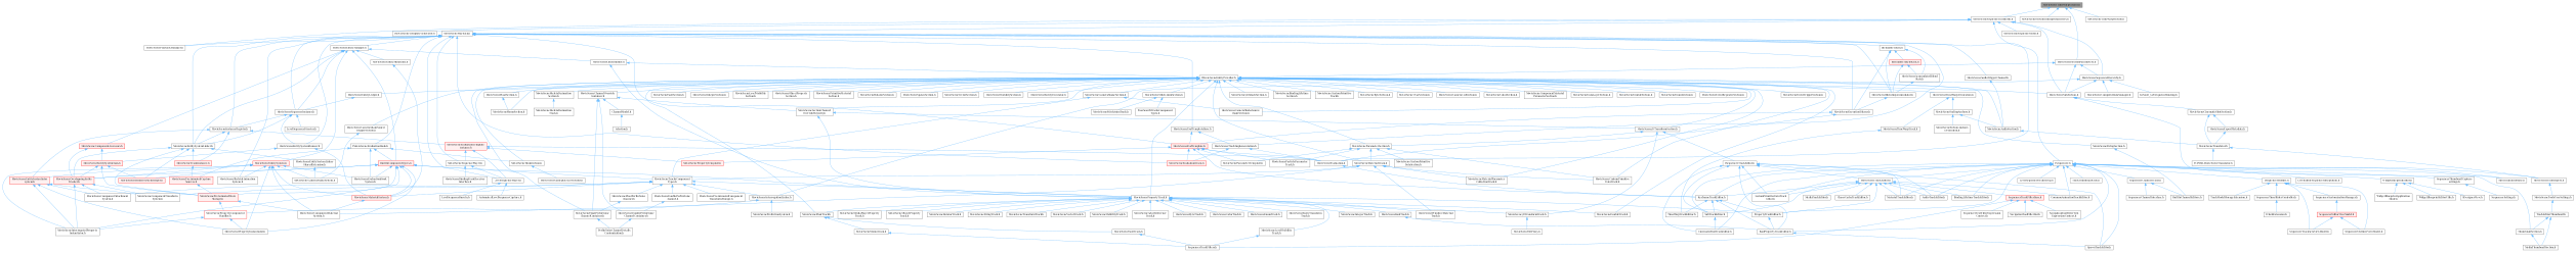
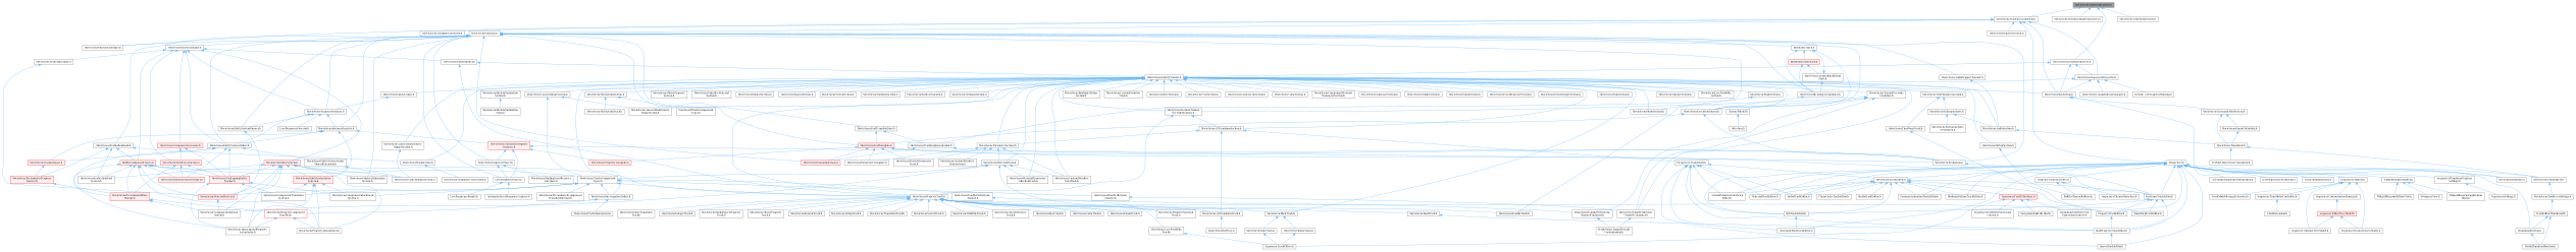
  digraph {
    fontname="Playfair Display"
    node [color=grey40 fillcolor=white fontname="Playfair Display" fontsize=10 shape=box style=filled]
    edge [color=steelblue1 dir=back fontname="Playfair Display" fontsize=10 labelfontname=Helvetica labelfontsize=10 style=solid]
    n1 [color=gray40 fillcolor=grey60 fontcolor=black height=0.2 label="MovieSceneTimeWarpVariant.h" width=0.4]
    n2 [height=0.2 label="MovieSceneSectionParameters.h" width=0.4]
    n3 [height=0.2 label="MovieSceneSectionTimingParameters.h" width=0.4]
    n4 [height=0.2 label="MovieSceneSequenceTransform.h" width=0.4]
    n5 [height=0.2 label="MovieSceneTimeWarpSection.h" width=0.4]
    n6 [height=0.2 label="IMovieSceneEntityProvider.h" width=0.4]
    n7 [height=0.2 label="MovieSceneSubSection.h" width=0.4]
    n8 [height=0.2 label="MovieSceneSequenceHierarchy.h" width=0.4]
    n9 [height=0.2 label="IMovieSceneTemplateGenerator.h" width=0.4]
    n10 [height=0.2 label="ISequencer.h" width=0.4]
    n11 [height=0.2 label="MovieScenePlayback.h" width=0.4]
    n12 [height=0.2 label="MovieScenePlaybackManager.h" width=0.4]
    n13 [height=0.2 label="MovieSceneSequenceVisitor.h" width=0.4]
    n14 [height=0.2 label="IMovieSceneEntityDecorator.h" width=0.4]
    n15 [height=0.2 label="MovieScene3DAttachSection.h" width=0.4]
    n16 [height=0.2 label="MovieScene3DTransformSection.h" width=0.4]
    n17 [height=0.2 label="MovieSceneParameterSection.h" width=0.4]
    n18 [height=0.2 label="MovieSceneCustomPrimitive\lDataTrack.h" width=0.4]
    n19 [height=0.2 label="MovieSceneMaterialTrack.h" width=0.4]
    n20 [height=0.2 label="MovieSceneMaterialParameter\lCollectionTrack.h" width=0.4]
    n21 [height=0.2 label="MovieSceneFloatPerlinNoise\lChannelContainer.h" width=0.4]
    n22 [height=0.2 label="MovieScenePropertyTrack.h" width=0.4]
    n23 [height=0.2 label="MovieSceneDoubleTrack.h" width=0.4]
    n24 [height=0.2 label="MovieSceneFloatTrack.h" width=0.4]
    n25 [height=0.2 label="MovieSceneAudioSection.h" width=0.4]
    n26 [height=0.2 label="MovieSceneBindingLifetime\lSection.h" width=0.4]
    n27 [height=0.2 label="MovieSceneCustomPrimitive\lTrack.h" width=0.4]
    n28 [height=0.2 label="MovieSceneByteSection.h" width=0.4]
    n29 [height=0.2 label="MovieSceneCVarSection.h" width=0.4]
    n30 [height=0.2 label="MovieSceneCameraCutSection.h" width=0.4]
    n31 [height=0.2 label="MovieSceneCameraShakeSection.h" width=0.4]
    n32 [height=0.2 label="MovieSceneCameraShakeSource\lShakeSection.h" width=0.4]
    n33 [height=0.2 label="MovieSceneCameraShakeSource\lTriggerSection.h" width=0.4]
    n34 [height=0.2 label="MovieSceneChannelOverride\lContainer.h" width=0.4]
    n35 [height=0.2 label="MovieSceneSectionChannel\lOverrideRegistry.h" width=0.4]
    n36 [height=0.2 label="MovieSceneColorSection.h" width=0.4]
    n37 [height=0.2 label="MovieSceneComponentMaterial\lParameterSection.h" width=0.4]
    n38 [height=0.2 label="MovieSceneDataLayerSection.h" width=0.4]
    n39 [height=0.2 label="MovieSceneDoubleSection.h" width=0.4]
    n40 [height=0.2 label="MovieSceneEntityLedger.h" width=0.4]
    n41 [height=0.2 label="MovieSceneEnumSection.h" width=0.4]
    n42 [height=0.2 label="MovieSceneEventRepeaterSection.h" width=0.4]
    n43 [height=0.2 label="MovieSceneEventTriggerSection.h" width=0.4]
    n44 [height=0.2 label="MovieSceneFadeSection.h" width=0.4]
    n45 [height=0.2 label="MovieSceneFloatSection.h" width=0.4]
    n46 [height=0.2 label="MovieSceneSlomoSection.h" width=0.4]
    n47 [height=0.2 label="MovieSceneHookSection.h" width=0.4]
    n48 [height=0.2 label="MovieSceneIntegerSection.h" width=0.4]
    n49 [height=0.2 label="MovieSceneLevelVisibility\lSection.h" width=0.4]
    n50 [height=0.2 label="MovieSceneObjectProperty\lSection.h" width=0.4]
    n51 [height=0.2 label="MovieScenePrimitiveMaterial\lSection.h" width=0.4]
    n52 [height=0.2 label="MovieSceneRotatorSection.h" width=0.4]
    n53 [height=0.2 label="MovieSceneSkeletalAnimation\lSection.h" width=0.4]
    n54 [height=0.2 label="MovieSceneSpawnSection.h" width=0.4]
    n55 [height=0.2 label="MovieSceneStitchAnimSection.h" width=0.4]
    n56 [height=0.2 label="MovieSceneStringSection.h" width=0.4]
    n57 [height=0.2 label="MovieSceneTimeWarpDecoration.h" width=0.4]
    n58 [height=0.2 label="MovieSceneVectorSection.h" width=0.4]
    n59 [height=0.2 label="MovieSceneVisibilitySection.h" width=0.4]
    n60 [height=0.2 label="MovieSceneCinematicShotSection.h" width=0.4]
    n61 [height=0.2 label="SubTrackEditorBase.h" width=0.4]
    n62 [height=0.2 label="MovieSceneInterrogationLinker.h" width=0.4]
    n63 [height=0.2 label="K2Node_GetSequenceBinding.h" width=0.4]
    n64 [height=0.2 label="MovieSceneCompiledDataManager.h" width=0.4]
    n65 [height=0.2 label="ISequencerTrackEditor.h" width=0.4]
    n66 [height=0.2 label="MovieScene3DTransformTrack.h" width=0.4]
    n67 [height=0.2 label="MovieSceneCustomPrimitive\lDataSection.h" width=0.4]
    n68 [height=0.2 label="MovieSceneParameterTemplate.h" width=0.4]
    n69 [height=0.2 label="MovieSceneParticleParameter\lTrack.h" width=0.4]
    n70 [height=0.2 label="MovieSceneComponentMaterial\lSystem.h" width=0.4]
    n71 [height=0.2 label="MovieScenePrimitiveMaterial\lTrack.h" width=0.4]
    n72 [height=0.2 label="MovieSceneTracksComponent\lTypes.h" width=0.4]
    n73 [height=0.2 label="PerlinNoiseChannelDetails\lCustomization.h" width=0.4]
    n74 [height=0.2 label="PropertyTrackEditor.h" width=0.4]
    n75 [height=0.2 label="MovieSceneActorReference\lTrack.h" width=0.4]
    n76 [height=0.2 label="MovieSceneBoolTrack.h" width=0.4]
    n77 [height=0.2 label="MovieSceneByteTrack.h" width=0.4]
    n78 [height=0.2 label="MovieSceneColorTrack.h" width=0.4]
    n79 [height=0.2 label="MovieSceneEnumTrack.h" width=0.4]
    n80 [height=0.2 label="MovieSceneEulerTransform\lTrack.h" width=0.4]
    n81 [height=0.2 label="MovieSceneIntegerTrack.h" width=0.4]
    n82 [height=0.2 label="MovieSceneLevelVisibility\lTrack.h" width=0.4]
    n83 [height=0.2 label="MovieSceneMediaPlayerProperty\lTrack.h" width=0.4]
    n84 [height=0.2 label="MovieSceneObjectProperty\lTrack.h" width=0.4]
    n85 [height=0.2 label="MovieSceneRotatorTrack.h" width=0.4]
    n86 [height=0.2 label="MovieSceneStringTrack.h" width=0.4]
    n87 [height=0.2 label="MovieSceneTransformTrack.h" width=0.4]
    n88 [height=0.2 label="MovieSceneVectorTrack.h" width=0.4]
    n89 [height=0.2 label="MovieSceneVisibilityTrack.h" width=0.4]
    n90 [height=0.2 label="MovieSceneFadeTrack.h" width=0.4]
    n91 [height=0.2 label="MovieSceneSlomoTrack.h" width=0.4]
    n92 [height=0.2 label="MovieSceneTranslator.h" width=0.4]
    n93 [height=0.2 label="MovieSceneCameraShakeSystem.h" width=0.4]
    n94 [height=0.2 label="MovieSceneDoublePerlinNoise\lChannelContainer.h" width=0.4]
    n95 [height=0.2 label="ChannelModel.h" width=0.4]
    n96 [height=0.2 label="MovieSceneSequenceInstance.h" width=0.4]
    n97 [height=0.2 label="MovieSceneGameplayCueSections.h" width=0.4]
    n98 [height=0.2 label="MovieSceneSkeletalAnimation\lTrack.h" width=0.4]
    n99 [height=0.2 label="MovieSceneStitchAnimTrack.h" width=0.4]
    n100 [height=0.2 label="PoseSearchTracksComponent\lTypes.h" width=0.4]
    n101 [height=0.2 label="BuiltInChannelEditors.h" width=0.4]
    n102 [height=0.2 label="MovieSceneScalingAnchors.h" width=0.4]
    n103 [height=0.2 label="MovieSceneTimeWarpTrack.h" width=0.4]
    n104 [height=0.2 label="AudioTrackEditor.h" width=0.4]
    n105 [height=0.2 label="BoolPropertyTrackEditor.h" width=0.4]
    n106 [height=0.2 label="SpawnTrackEditor.h" width=0.4]
    n107 [height=0.2 label="CinematicShotTrackEditor.h" width=0.4]
    n108 [height=0.2 label="CustomPrimitiveDataTrack\lEditor.h" width=0.4]
    n109 [height=0.2 label="MaterialTrackEditor.h" width=0.4]
    n110 [height=0.2 label="MovieSceneTrackEditor.h" width=0.4]
    n111 [height=0.2 label="SubTrackEditor.h" width=0.4]
    n112 [height=0.2 label="MovieSceneHitProxy.h" width=0.4]
    n113 [height=0.2 label="BindingLifetimeTrackEditor.h" width=0.4]
    n114 [height=0.2 label="ChaosCacheTrackEditor.h" width=0.4]
    n115 [height=0.2 label="CommonAnimationTrackEditor.h" width=0.4]
    n116 [height=0.2 label="KeyframeTrackEditor.h" width=0.4]
    n117 [height=0.2 label="MediaTrackEditor.h" width=0.4]
    n118 [color=red fillcolor="#FFF0F0" height=0.2 label="SequencerTrackFilterBase.h" width=0.4]
    n119 [height=0.2 label="TimeWarpTrackEditor.h" width=0.4]
    n120 [height=0.2 label="NavigationToolFilterBar.h" width=0.4]
    n121 [height=0.2 label="NavigationToolFilterText\lExpressionContext.h" width=0.4]
    n122 [height=0.2 label="SequencerTextFilterExpression\lContext.h" width=0.4]
    n123 [height=0.2 label="SequencerTrackFilters.h" width=0.4]
    n124 [height=0.2 label="MovieSceneComponentAttachment\lSystem.h" width=0.4]
    n125 [height=0.2 label="MovieSceneComponentTransform\lSystem.h" width=0.4]
    n126 [height=0.2 label="MovieSceneDoublePerlinNoise\lChannel.h" width=0.4]
    n127 [height=0.2 label="MovieSceneFloatPerlinNoise\lChannel.h" width=0.4]
    n128 [color=red fillcolor="#FFF0F0" height=0.2 label="MovieSceneMaterialSystem.h" width=0.4]
    n129 [height=0.2 label="MovieScenePreAnimatedComponent\lTransformStorage.h" width=0.4]
    n130 [height=0.2 label="MovieScenePredictionSystem.h" width=0.4]
    n131 [color=red height=0.2 label="MovieScenePropertyComponent\lHandler.h" width=0.4]
    n132 [height=0.2 label="MovieSceneInterrogatedProperty\lInstantiator.h" width=0.4]
    n133 [height=0.2 label="MovieScenePropertyInstantiator.h" width=0.4]
    n134 [height=0.2 label="FCPXMLMovieSceneTranslator.h" width=0.4]
    n135 [height=0.2 label="MovieSceneToolHelpers.h" width=0.4]
    n136 [height=0.2 label="MovieSceneToolsUserSettings.h" width=0.4]
    n137 [height=0.2 label="TrackEditorThumbnail.h" width=0.4]
    n138 [height=0.2 label="MediaThumbnailSection.h" width=0.4]
    n139 [height=0.2 label="ThumbnailSection.h" width=0.4]
    n140 [height=0.2 label="Selection.h" width=0.4]
    n141 [height=0.2 label="LevelSequenceDirector.h" width=0.4]
    n142 [height=0.2 label="MovieSceneEntitySystemLinker.h" width=0.4]
    n143 [height=0.2 label="MovieSceneEntitySystemRunner.h" width=0.4]
    n144 [height=0.2 label="MovieSceneInstanceRegistry.h" width=0.4]
    n145 [color=red fillcolor="#FFF0F0" height=0.2 label="MovieSceneBlenderSystemHelper.h" width=0.4]
    n146 [height=0.2 label="MovieSceneEntitySystemLinker\lSharedExtension.h" width=0.4]
    n147 [color=red fillcolor="#FFF0F0" height=0.2 label="MovieSceneOverlappingEntity\lTracker.h" width=0.4]
    n148 [color=red fillcolor="#FFF0F0" height=0.2 label="MovieScenePreAnimatedState\lStorage.h" width=0.4]
    n149 [color=red fillcolor="#FFF0F0" height=0.2 label="MovieSceneTrackInstance.h" width=0.4]
    n150 [color=red fillcolor="#FFF0F0" height=0.2 label="MovieSceneEntityInstantiator\lSystem.h" width=0.4]
    n151 [color=red fillcolor="#FFF0F0" height=0.2 label="MovieSceneEvaluationTemplate\lInstance.h" width=0.4]
    n152 [color=red fillcolor="#FFF0F0" height=0.2 label="MovieScenePreAnimatedCapture\lSources.h" width=0.4]
    n153 [height=0.2 label="LevelSequencePlayer.h" width=0.4]
    n154 [height=0.2 label="MovieSceneEvaluation.h" width=0.4]
    n155 [color=red fillcolor="#FFF0F0" height=0.2 label="MovieScenePropertyTemplate.h" width=0.4]
    n156 [height=0.2 label="MovieSceneSequencePlayer.h" width=0.4]
    n157 [height=0.2 label="AutomatedLevelSequenceCapture.h" width=0.4]
    n158 [height=0.2 label="LevelSequenceBurnIn.h" width=0.4]
    n159 [height=0.2 label="MovieSceneBindingEventReceiver\lInterface.h" width=0.4]
    n160 [height=0.2 label="MovieSceneExportMetadata.h" width=0.4]
    n161 [height=0.2 label="MovieSceneSectionAnchors\lDecoration.h" width=0.4]
    n162 [height=0.2 label="ISequencerModule.h" width=0.4]
    n163 [height=0.2 label="LevelEditorSequencerIntegration.h" width=0.4]
    n164 [height=0.2 label="LevelSequenceFBXInterop.h" width=0.4]
    n165 [height=0.2 label="SequencerChannelTraits.h" width=0.4]
    n166 [height=0.2 label="SequencerThumbnailCapture\lSettings.h" width=0.4]
    n167 [height=0.2 label="TrackThumbnailUtils.h" width=0.4]
    n168 [height=0.2 label="WidgetBlueprintEditor.h" width=0.4]
    n169 [height=0.2 label="BlendableToken.h" width=0.4]
    n170 [height=0.2 label="MovieSceneBlendingAccumulator.h" width=0.4]
    n171 [height=0.2 label="MovieSceneExecutionTokens.h" width=0.4]
    n172 [color=red fillcolor="#FFF0F0" height=0.2 label="MovieSceneEvalTemplate.h" width=0.4]
    n173 [color=red fillcolor="#FFF0F0" height=0.2 label="MovieSceneEvaluationTrack.h" width=0.4]
    n174 [height=0.2 label="IMovieSceneEvaluationHook.h" width=0.4]
    n175 [height=0.2 label="MovieSceneAudioTriggerChannel.h" width=0.4]
    n176 [height=0.2 label="MovieSceneEntityManager.h" width=0.4]
    n177 [height=0.2 label="MovieSceneSkeletalAnimation\lSystem.h" width=0.4]
    n178 [height=0.2 label="MovieSceneEvalTemplateBase.h" width=0.4]
    n179 [height=0.2 label="MovieSceneTrackImplementation.h" width=0.4]
    n180 [height=0.2 label="SequencerCustomizationManager.h" width=0.4]
    n181 [height=0.2 label="SequencerOutlinerViewModel.h" width=0.4]
    n182 [height=0.2 label="SequencerTrackAreaViewModel.h" width=0.4]
    n183 [height=0.2 label="SequencerTimeSliderController.h" width=0.4]
    n184 [height=0.2 label="TrackModelStorageExtension.h" width=0.4]
    n185 [height=0.2 label="SequencerChannelInterface.h" width=0.4]
    n186 [height=0.2 label="SequencerSettings.h" width=0.4]
    n187 [height=0.2 label="SDesignerView.h" width=0.4]
    n188 [height=0.2 label="WidgetBlueprintApplication\lMode.h" width=0.4]
    n189 [height=0.2 label="WidgetBlueprintEditorUtils.h" width=0.4]
    n190 [color=red fillcolor="#FFF0F0" height=0.2 label="SequencerEditorViewModel.h" width=0.4]
    n191 [height=0.2 label="IClockExtension.h" width=0.4]
    n192 [color=red fillcolor="#FFF0F0" height=0.2 label="BlendableTokenStack.h" width=0.4]
    n193 [height=0.2 label="MovieSceneAccumulatedBlend\lState.h" width=0.4]
    n194 [color=red fillcolor="#FFF0F0" height=0.2 label="BuiltInComponentTypes.h" width=0.4]
    n195 [height=0.2 label="MovieSceneEvaluationHook\lSystem.h" width=0.4]
    n196 [color=red fillcolor="#FFF0F0" height=0.2 label="MovieSceneComponentAccessors.h" width=0.4]
    n197 [color=red fillcolor="#FFF0F0" height=0.2 label="MovieSceneEntitySystemTask.h" width=0.4]
    n198 [height=0.2 label="MovieSceneEntityBuilder.h" width=0.4]
    n199 [height=0.2 label="MovieSceneEntityMutations.h" width=0.4]
    n200 [color=red fillcolor="#FFF0F0" height=0.2 label="MovieSceneEntitySystem.h" width=0.4]
    n1 -> n2
    n1 -> n3
    n1 -> n4
    n1 -> n5
    n2 -> n6
    n2 -> n7
    n2 -> n8
    n4 -> n7
    n4 -> n8
    n4 -> n9
    n4 -> n10
    n4 -> n11
    n4 -> n12
    n4 -> n13
    n6 -> n7
    n6 -> n14
    n6 -> n15
    n6 -> n16
    n6 -> n17
    n6 -> n18
    n6 -> n19
    n6 -> n20
    n6 -> n21
    n6 -> n22
    n6 -> n23
    n6 -> n24
    n6 -> n25
    n6 -> n26
    n6 -> n27
    n6 -> n28
    n6 -> n29
    n6 -> n30
    n6 -> n31
    n6 -> n32
    n6 -> n33
    n6 -> n34
    n6 -> n35
    n6 -> n36
    n6 -> n37
    n6 -> n38
    n6 -> n39
    n6 -> n40
    n6 -> n41
    n6 -> n42
    n6 -> n43
    n6 -> n44
    n6 -> n45
    n6 -> n46
    n6 -> n47
    n6 -> n48
    n6 -> n49
    n6 -> n50
    n6 -> n51
    n6 -> n52
    n6 -> n53
    n6 -> n54
    n6 -> n55
    n6 -> n56
    n6 -> n57
    n6 -> n58
    n6 -> n59
    n7 -> n60
    n7 -> n61
    n8 -> n7
    n8 -> n62
    n8 -> n63
    n8 -> n64
    n10 -> n61
    n10 -> n74
    n10 -> n104
    n10 -> n105
    n10 -> n106
    n10 -> n107
    n10 -> n108
    n10 -> n109
    n10 -> n110
    n10 -> n111
    n10 -> n113
    n10 -> n115
    n10 -> n116
    n10 -> n135
    n10 -> n139
    n10 -> n162
    n10 -> n163
    n10 -> n164
    n10 -> n165
    n10 -> n166
    n10 -> n167
    n10 -> n168
    n11 -> n12
    n11 -> n96
    n11 -> n142
    n11 -> n143
    n11 -> n144
    n11 -> n153
    n11 -> n154
    n11 -> n156
    n11 -> n169
    n11 -> n170
    n11 -> n171
    n11 -> n172
    n11 -> n173
    n11 -> n174
    n11 -> n175
    n11 -> n176
    n11 -> n177
    n11 -> n178
    n11 -> n179
    n16 -> n17
    n16 -> n65
    n16 -> n66
    n17 -> n18
    n17 -> n19
    n17 -> n67
    n17 -> n68
    n17 -> n69
    n19 -> n18
    n19 -> n20
    n19 -> n70
    n19 -> n71
    n19 -> n72
    n21 -> n73
    n22 -> n23
    n22 -> n24
    n22 -> n66
    n22 -> n71
    n22 -> n74
    n22 -> n75
    n22 -> n76
    n22 -> n77
    n22 -> n78
    n22 -> n79
    n22 -> n80
    n22 -> n81
    n22 -> n82
    n22 -> n83
    n22 -> n84
    n22 -> n85
    n22 -> n86
    n22 -> n87
    n22 -> n88
    n22 -> n89
    n24 -> n90
    n24 -> n91
    n25 -> n92
    n31 -> n32
    n31 -> n72
    n33 -> n93
    n34 -> n21
    n34 -> n35
    n34 -> n94
    n34 -> n95
    n35 -> n16
    n35 -> n22
    n40 -> n96
    n45 -> n46
    n47 -> n97
    n53 -> n98
    n55 -> n99
    n55 -> n100
    n56 -> n101
    n57 -> n102
    n57 -> n103
    n60 -> n92
    n60 -> n160
    n62 -> n130
    n62 -> n131
    n65 -> n104
    n65 -> n105
    n65 -> n106
    n65 -> n107
    n65 -> n108
    n65 -> n109
    n65 -> n110
    n65 -> n111
    n66 -> n112
    n72 -> n22
    n72 -> n62
    n72 -> n124
    n72 -> n125
    n72 -> n126
    n72 -> n127
    n72 -> n128
    n72 -> n129
    n74 -> n105
    n76 -> n105
    n82 -> n123
    n90 -> n123
    n91 -> n123
    n92 -> n134
    n92 -> n135
    n94 -> n73
    n95 -> n140
    n96 -> n141
    n96 -> n142
    n96 -> n143
    n96 -> n144
    n102 -> n25
    n102 -> n161
    n103 -> n119
    n105 -> n106
    n110 -> n74
    n110 -> n104
    n110 -> n108
    n110 -> n109
    n110 -> n111
    n110 -> n113
    n110 -> n114
    n110 -> n115
    n110 -> n116
    n110 -> n117
    n110 -> n118
    n111 -> n107
    n116 -> n74
    n116 -> n105
    n116 -> n111
    n116 -> n119
    n118 -> n120
    n118 -> n121
    n118 -> n122
    n118 -> n123
    n126 -> n94
    n127 -> n21
    n128 -> n70
    n131 -> n132
    n131 -> n133
    n135 -> n136
    n136 -> n137
    n137 -> n138
    n137 -> n139
    n139 -> n138
    n142 -> n145
    n142 -> n146
    n142 -> n147
    n142 -> n148
    n142 -> n149
    n143 -> n128
    n144 -> n142
    n144 -> n149
    n144 -> n150
    n144 -> n151
    n146 -> n93
    n147 -> n124
    n147 -> n125
    n147 -> n132
    n148 -> n70
    n148 -> n131
    n149 -> n152
    n150 -> n124
    n150 -> n125
    n150 -> n132
    n150 -> n133
    n151 -> n153
    n151 -> n154
    n151 -> n155
    n151 -> n156
    n152 -> n148
    n153 -> n157
    n153 -> n158
    n154 -> n116
    n156 -> n153
    n156 -> n159
    n160 -> n92
    n162 -> n180
    n162 -> n181
    n162 -> n182
    n162 -> n183
    n162 -> n184
    n165 -> n101
    n165 -> n185
    n166 -> n186
    n168 -> n187
    n168 -> n188
    n168 -> n189
    n169 -> n170
    n169 -> n171
    n169 -> n192
-   n169 -> n193
+   n193 -> n169
    n170 -> n171
    n171 -> n154
    n171 -> n172
    n172 -> n68
    n172 -> n69
    n172 -> n116
    n172 -> n154
    n172 -> n155
    n172 -> n173
    n174 -> n47
    n174 -> n152
    n174 -> n194
    n174 -> n195
    n175 -> n25
    n176 -> n96
    n176 -> n142
    n176 -> n194
    n176 -> n196
-   n143 -> n197
+   n176 -> n197
    n176 -> n198
    n176 -> n199
    n176 -> n200
    n178 -> n172
    n178 -> n179
    n179 -> n154
    n179 -> n173
    n180 -> n190
    n183 -> n191
    n190 -> n181
    n190 -> n182
    n192 -> n170
    n192 -> n193
    n193 -> n170
    n194 -> n22
    n194 -> n72
    n194 -> n128
    n194 -> n132
    n194 -> n133
    n194 -> n145
    n194 -> n147
    n194 -> n148
    n194 -> n195
    n196 -> n147
    n196 -> n197
    n197 -> n145
    n197 -> n147
    n197 -> n148
    n198 -> n6
    n198 -> n22
    n199 -> n128
    n200 -> n70
    n200 -> n93
    n200 -> n128
    n200 -> n132
    n200 -> n133
    n200 -> n147
    n200 -> n150
    n200 -> n177
    n200 -> n195
  }
